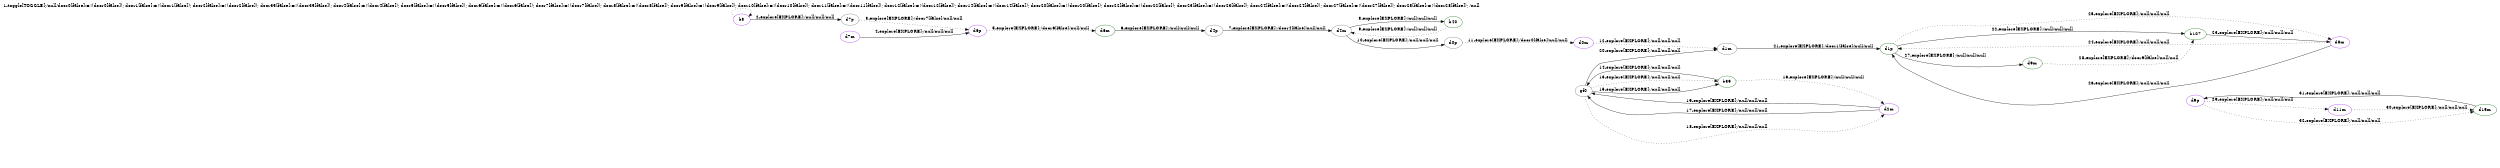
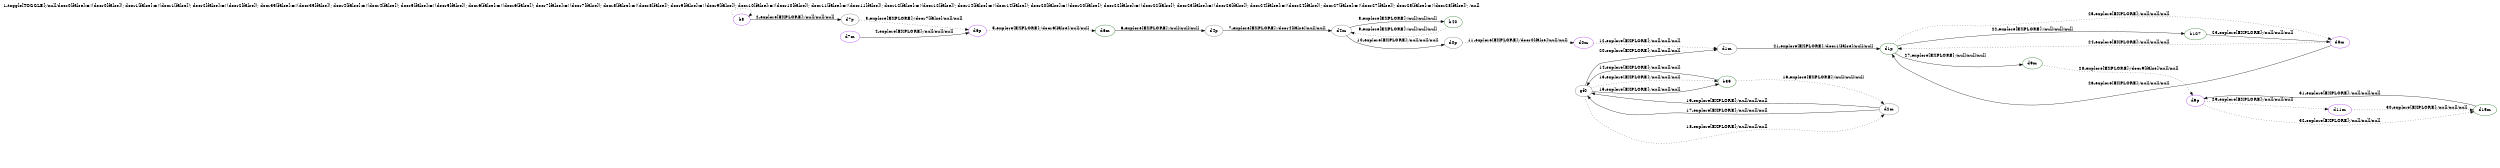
  digraph {
    rankdir=LR
    node [color=purple]
    edge [style=solid]
    b8
    d7p [color=gray40]
    d6p
    d7m
    d6m [color=darkgreen]
    d4p [color=gray40]
    d4m [color=gray40]
    b40 [color=darkgreen]
    d0p [color=gray40]
    d0m
    d1m [color=gray40]
    gf0 [color=gray40]
    b39 [color=darkgreen]
-   d2m
+   d2m [color=gray40]
    d1p [color=darkgreen]
    b107 [color=darkgreen]
    d8m
    d9m [color=darkgreen]
    d9p
    d11m
    d15m [color=darkgreen]
    b8 -> b8 [label="1-toggle[TOGGLE];/null/door0[false]:=!(door0[false]); door1[false]:=!(door1[false]); door2[false]:=!(door2[false]); door35[false]:=!(door35[false]); door4[false]:=!(door4[false]); door5[false]:=!(door5[false]); door6[false]:=!(door6[false]); door7[false]:=!(door7[false]); door8[false]:=!(door8[false]); door9[false]:=!(door9[false]); door10[false]:=!(door10[false]); door11[false]:=!(door11[false]); door12[false]:=!(door12[false]); door14[false]:=!(door14[false]); door20[false]:=!(door20[false]); door22[false]:=!(door22[false]); door23[false]:=!(door23[false]); door24[false]:=!(door24[false]); door27[false]:=!(door27[false]); door28[false]:=!(door28[false]); /null" style=dotted]
    b8 -> d7p [label="2-explore[EXPLORE];/null/null/null"]
    d7p -> d6p [label="3-explore[EXPLORE];/door7[false]/null/null" style=dotted]
    d6p -> d6m [label="5-explore[EXPLORE];/door6[false]/null/null" style=dotted]
    d7m -> d6p [label="4-explore[EXPLORE];/null/null/null"]
    d6m -> d4p [label="6-explore[EXPLORE];/null/null/null"]
    d4p -> d4m [label="7-explore[EXPLORE];/door4[false]/null/null"]
    d4m -> b40 [label="8-explore[EXPLORE];/null/null/null"]
    d4m -> d0p [label="10-explore[EXPLORE];/null/null/null"]
    b40 -> d4m [label="9-explore[EXPLORE];/null/null/null" style=dotted]
    d0p -> d0m [label="11-explore[EXPLORE];/door0[false]/null/null" style=dotted]
    d0m -> d1m [label="12-explore[EXPLORE];/null/null/null" style=dotted]
    d1m -> d1p [label="21-explore[EXPLORE];/door1[false]/null/null"]
    gf0 -> d1m [label="20-explore[EXPLORE];/null/null/null"]
    gf0 -> b39 [label="13-explore[EXPLORE];/null/null/null" style=dotted]
    gf0 -> b39 [label="15-explore[EXPLORE];/null/null/null"]
    gf0 -> d2m [label="18-explore[EXPLORE];/null/null/null" style=dotted]
    b39 -> gf0 [label="14-explore[EXPLORE];/null/null/null"]
    b39 -> d2m [label="16-explore[EXPLORE];/null/null/null" style=dotted]
    d2m -> gf0 [label="17-explore[EXPLORE];/null/null/null"]
    d2m -> gf0 [label="19-explore[EXPLORE];/null/null/null"]
    d1p -> b107 [label="22-explore[EXPLORE];/null/null/null"]
    d1p -> d8m [label="25-explore[EXPLORE];/null/null/null" style=dotted]
    d1p -> d9m [label="27-explore[EXPLORE];/null/null/null"]
    b107 -> d8m [label="23-explore[EXPLORE];/null/null/null"]
    d8m -> d1p [label="24-explore[EXPLORE];/null/null/null" style=dotted]
    d8m -> d1p [label="26-explore[EXPLORE];/null/null/null"]
-   d9m -> b107 [label="28-explore[EXPLORE];/door9[false]/null/null" style=dotted]
+   d9m -> d9p [label="28-explore[EXPLORE];/door9[false]/null/null" style=dotted]
    d9p -> d11m [label="29-explore[EXPLORE];/null/null/null" style=dotted]
    d9p -> d15m [label="32-explore[EXPLORE];/null/null/null" style=dotted]
    d11m -> d15m [label="30-explore[EXPLORE];/null/null/null" style=dotted]
    d15m -> d9p [label="31-explore[EXPLORE];/null/null/null"]
  }
